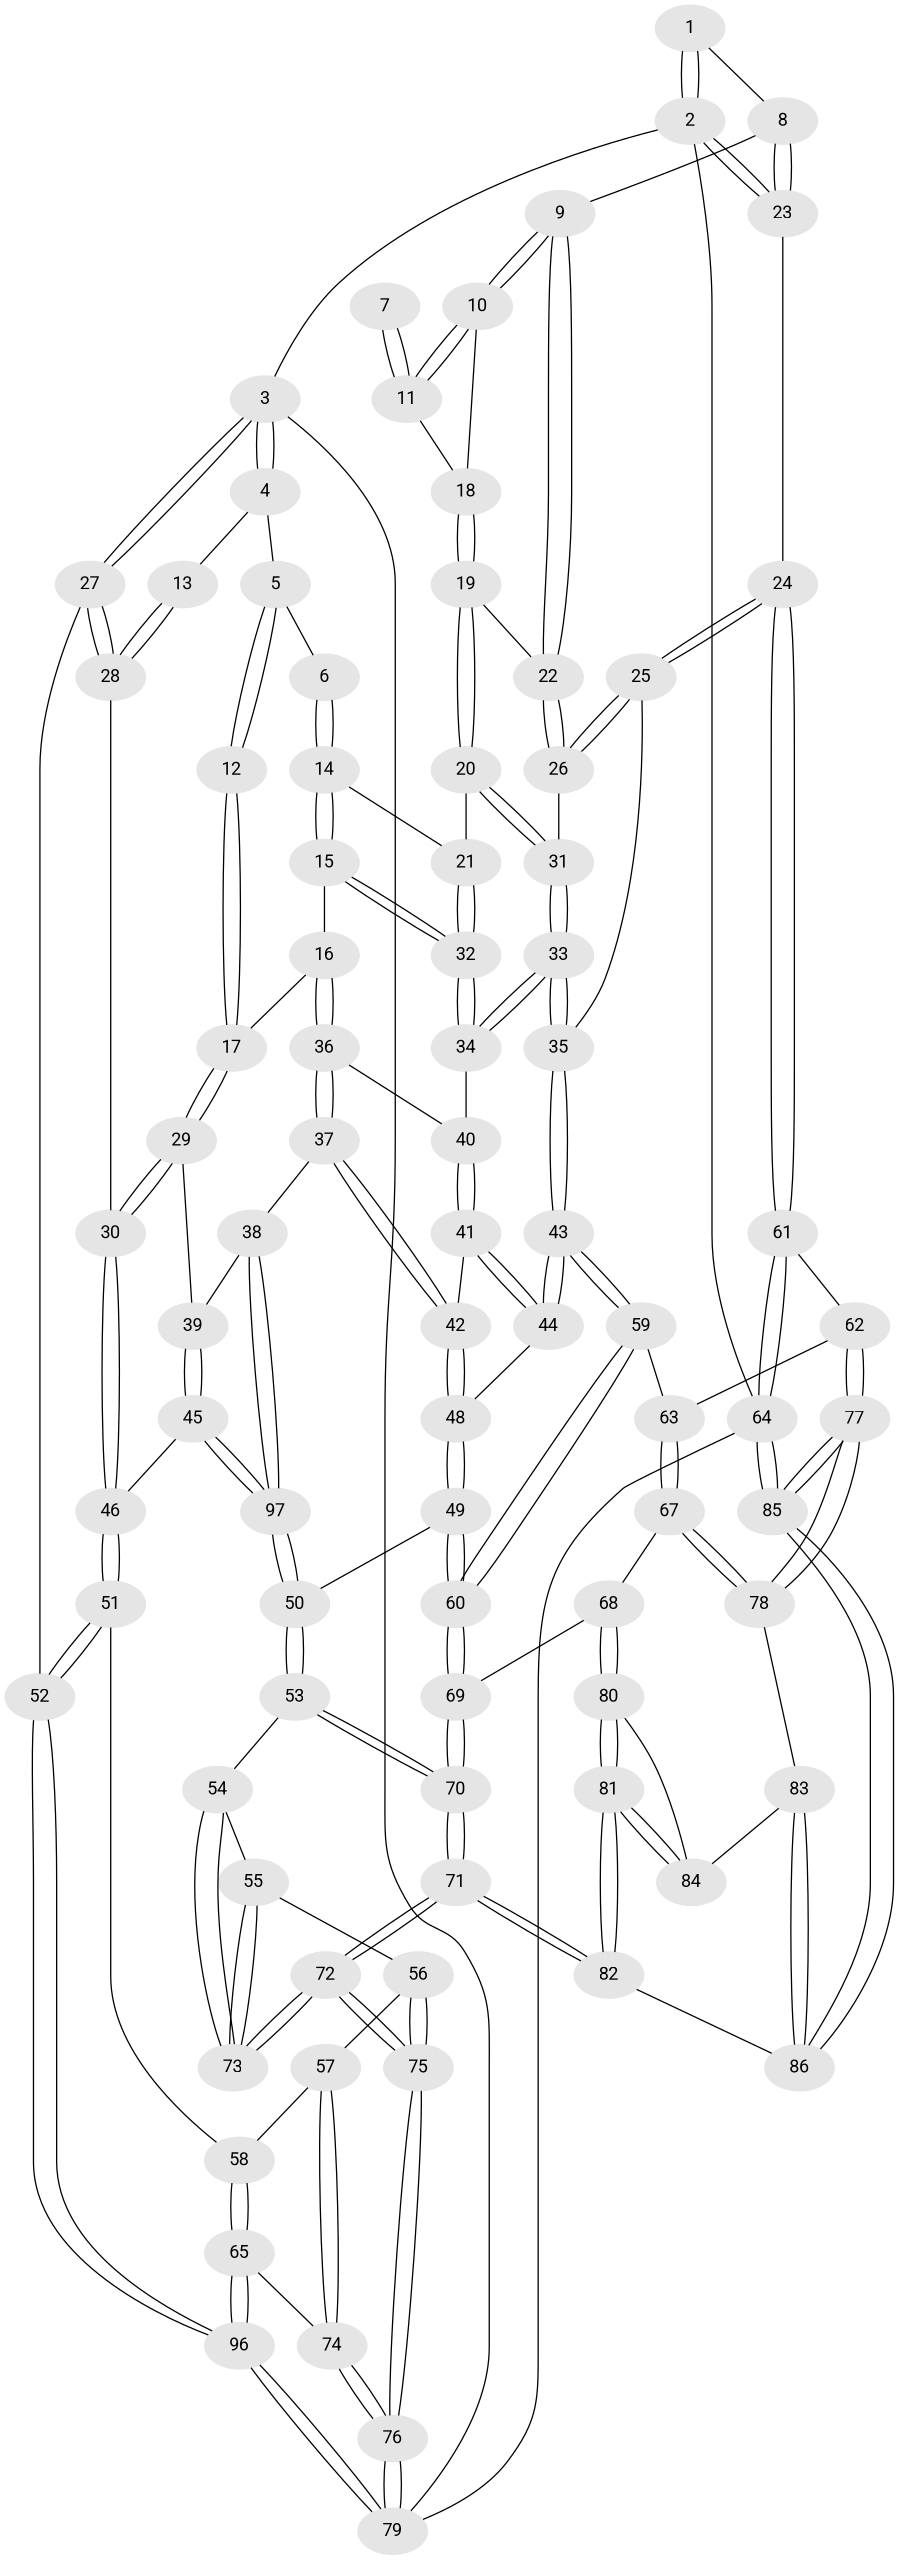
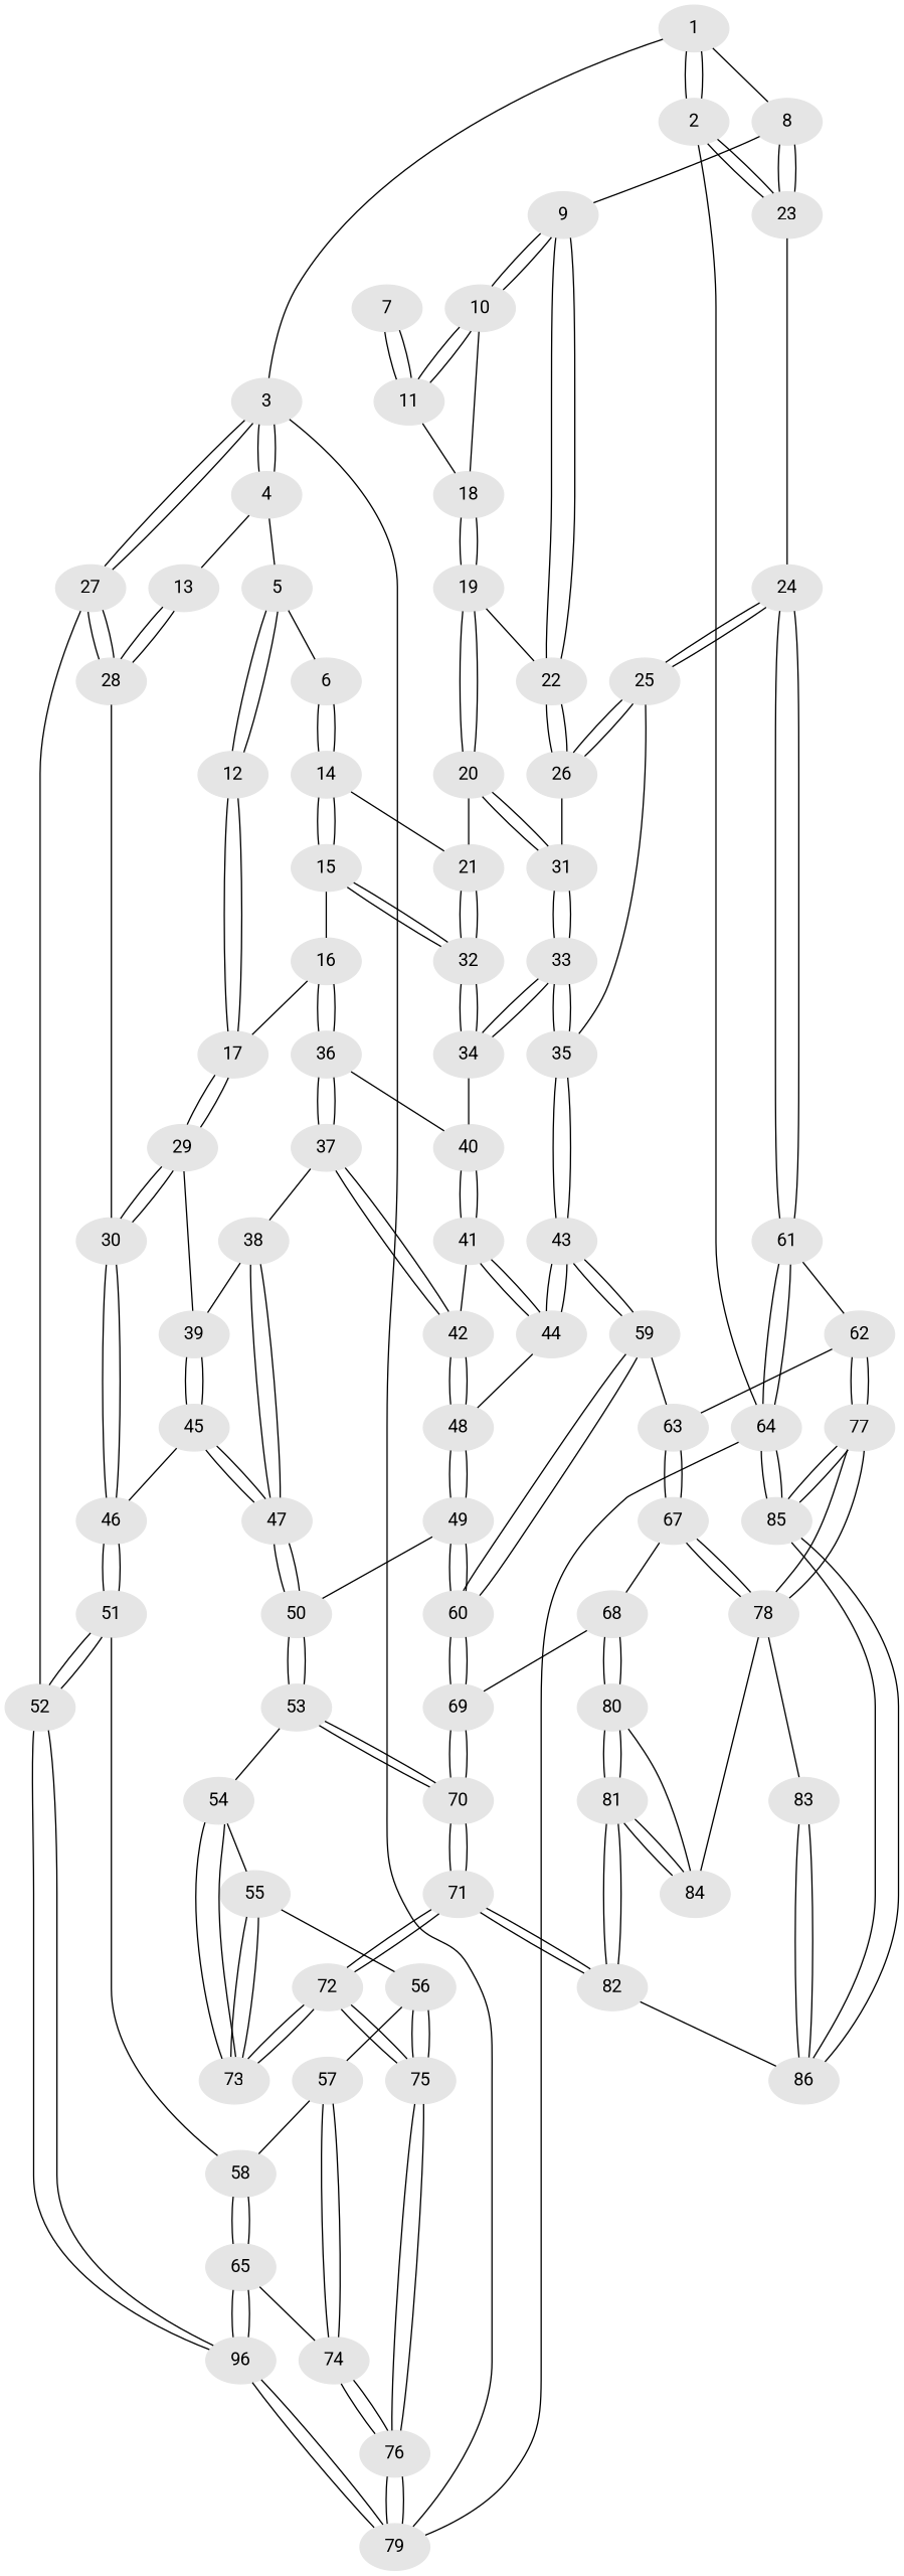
  graph {
    fontname=Roboto
    node [color=gray90 fontname=Roboto style=filled]
    edge [fontname=Roboto]
    1
    2
    8
    3
    23
    64
    9
    4
    27
    79
    24
    85
    5
    13
    28
    52
    6
    12
    14
    17
    7
    11
    15
    21
    18
    10
    22
    26
    19
    29
    30
    16
    32
    36
    34
    40
    37
    39
    20
    31
    33
    25
    61
    35
    62
    43
    n47 [label=96]
    46
    45
    51
    41
    44
    59
    38
    42
-   47 [label=97]
+   47
    48
    50
    49
    60
    63
    58
    53
    69
    54
    70
    65
    55
    73
    71
    56
    57
    75
    74
    76
    67
    77
    78
    68
    86
    80
    83
    81
    84
    72
    82
    1 -- 2
    1 -- 2
    1 -- 8
-   2 -- 3
+   1 -- 3
    2 -- 23
    2 -- 23
    2 -- 64
    8 -- 23
    8 -- 23
    8 -- 9
    3 -- 4
    3 -- 4
    3 -- 27
    3 -- 27
    3 -- 79
    23 -- 24
    64 -- 79
    64 -- 85
    64 -- 85
    9 -- 10
    9 -- 10
    9 -- 22
    9 -- 22
    4 -- 5
    4 -- 13
    27 -- 28
    27 -- 28
    27 -- 52
    24 -- 25
    24 -- 25
    24 -- 61
    24 -- 61
    85 -- 86
    85 -- 86
    5 -- 6
    5 -- 12
    5 -- 12
    13 -- 28
    13 -- 28
    28 -- 30
    52 -- n47
    52 -- n47
    6 -- 14
    6 -- 14
    12 -- 17
    12 -- 17
    14 -- 15
    14 -- 15
    14 -- 21
    17 -- 29
    17 -- 29
    7 -- 11
    7 -- 11
    11 -- 18
    15 -- 16
    15 -- 32
    15 -- 32
    21 -- 32
    21 -- 32
    18 -- 19
    18 -- 19
    10 -- 11
    10 -- 11
    10 -- 18
    22 -- 26
    22 -- 26
    26 -- 31
    19 -- 22
    19 -- 20
    19 -- 20
    29 -- 30
    29 -- 30
    29 -- 39
    30 -- 46
    30 -- 46
    16 -- 17
    16 -- 36
    16 -- 36
    32 -- 34
    32 -- 34
    36 -- 40
    36 -- 37
    36 -- 37
    34 -- 40
    40 -- 41
    40 -- 41
    37 -- 38
    37 -- 42
    37 -- 42
    39 -- 45
    39 -- 45
    20 -- 21
    20 -- 31
    20 -- 31
    31 -- 33
    31 -- 33
    33 -- 34
    33 -- 34
    33 -- 35
    33 -- 35
    25 -- 26
    25 -- 26
    25 -- 35
    61 -- 64
    61 -- 64
    61 -- 62
    35 -- 43
    35 -- 43
    62 -- 63
    62 -- 77
    62 -- 77
    43 -- 44
    43 -- 44
    43 -- 59
    43 -- 59
    n47 -- 79
    n47 -- 79
    46 -- 51
    46 -- 51
    45 -- 46
    45 -- 47
    45 -- 47
    51 -- 52
    51 -- 52
    51 -- 58
    41 -- 44
    41 -- 44
    41 -- 42
    44 -- 48
    59 -- 60
    59 -- 60
    59 -- 63
    38 -- 39
    38 -- 47
    38 -- 47
    42 -- 48
    42 -- 48
    47 -- 50
    47 -- 50
    48 -- 49
    48 -- 49
    50 -- 53
    50 -- 53
    49 -- 50
    49 -- 60
    49 -- 60
    60 -- 69
    60 -- 69
    63 -- 67
    63 -- 67
    58 -- 65
    58 -- 65
    53 -- 54
    53 -- 70
    53 -- 70
    69 -- 70
    69 -- 70
    54 -- 55
    54 -- 73
    54 -- 73
    70 -- 71
    70 -- 71
    65 -- n47
    65 -- n47
    65 -- 74
    55 -- 73
    55 -- 73
    55 -- 56
    71 -- 72
    71 -- 72
    71 -- 82
    71 -- 82
    56 -- 57
    56 -- 75
    56 -- 75
    57 -- 58
    57 -- 74
    57 -- 74
    75 -- 76
    75 -- 76
    74 -- 76
    74 -- 76
    76 -- 79
    76 -- 79
    67 -- 78
    67 -- 78
    67 -- 68
    77 -- 85
    77 -- 85
    77 -- 78
    77 -- 78
    78 -- 83
    68 -- 69
    68 -- 80
    68 -- 80
    80 -- 81
    80 -- 81
    80 -- 84
    83 -- 86
    83 -- 86
-   83 -- 84
+   78 -- 84
    81 -- 84
    81 -- 84
    81 -- 82
    81 -- 82
    72 -- 73
    72 -- 73
    72 -- 75
    72 -- 75
    82 -- 86
  }
